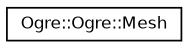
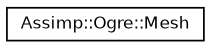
  digraph {
    rankdir=LR
-   n1 [color=black fillcolor=white fontname=Helvetica fontsize=10 height=0.2 label="Ogre::Ogre::Mesh" shape=record style=filled width=0.4]
+   n1 [color=black fillcolor=white fontname=Helvetica fontsize=10 height=0.2 label="Assimp::Ogre::Mesh" shape=record style=filled width=0.4]
  }
